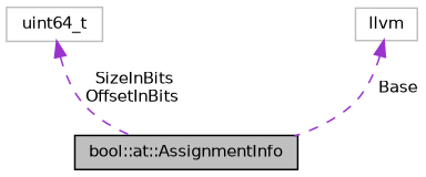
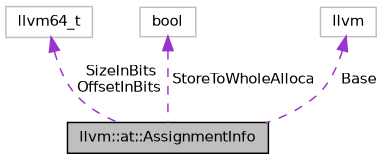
  digraph {
    node [color=grey75 fontname=Helvetica fontsize=10 shape=record]
    edge [color=darkorchid3 dir=back fontname=Helvetica fontsize=10 labelfontname=Helvetica labelfontsize=10 style=dashed]
-   n1 [color=black fillcolor=grey75 fontcolor=black height=0.2 label="bool::at::AssignmentInfo" style=filled width=0.4]
-   n2 [height=0.2 label=uint64_t width=0.4]
+   n1 [color=black fillcolor=grey75 fontcolor=black height=0.2 label="llvm::at::AssignmentInfo" style=filled width=0.4]
+   n2 [height=0.2 label=llvm64_t width=0.4]
+   n3 [height=0.2 label=bool width=0.4]
    n4 [height=0.2 label=llvm width=0.4]
    n2 -> n1 [label=" SizeInBits\nOffsetInBits"]
+   n3 -> n1 [label=" StoreToWholeAlloca"]
    n4 -> n1 [label=" Base"]
  }
